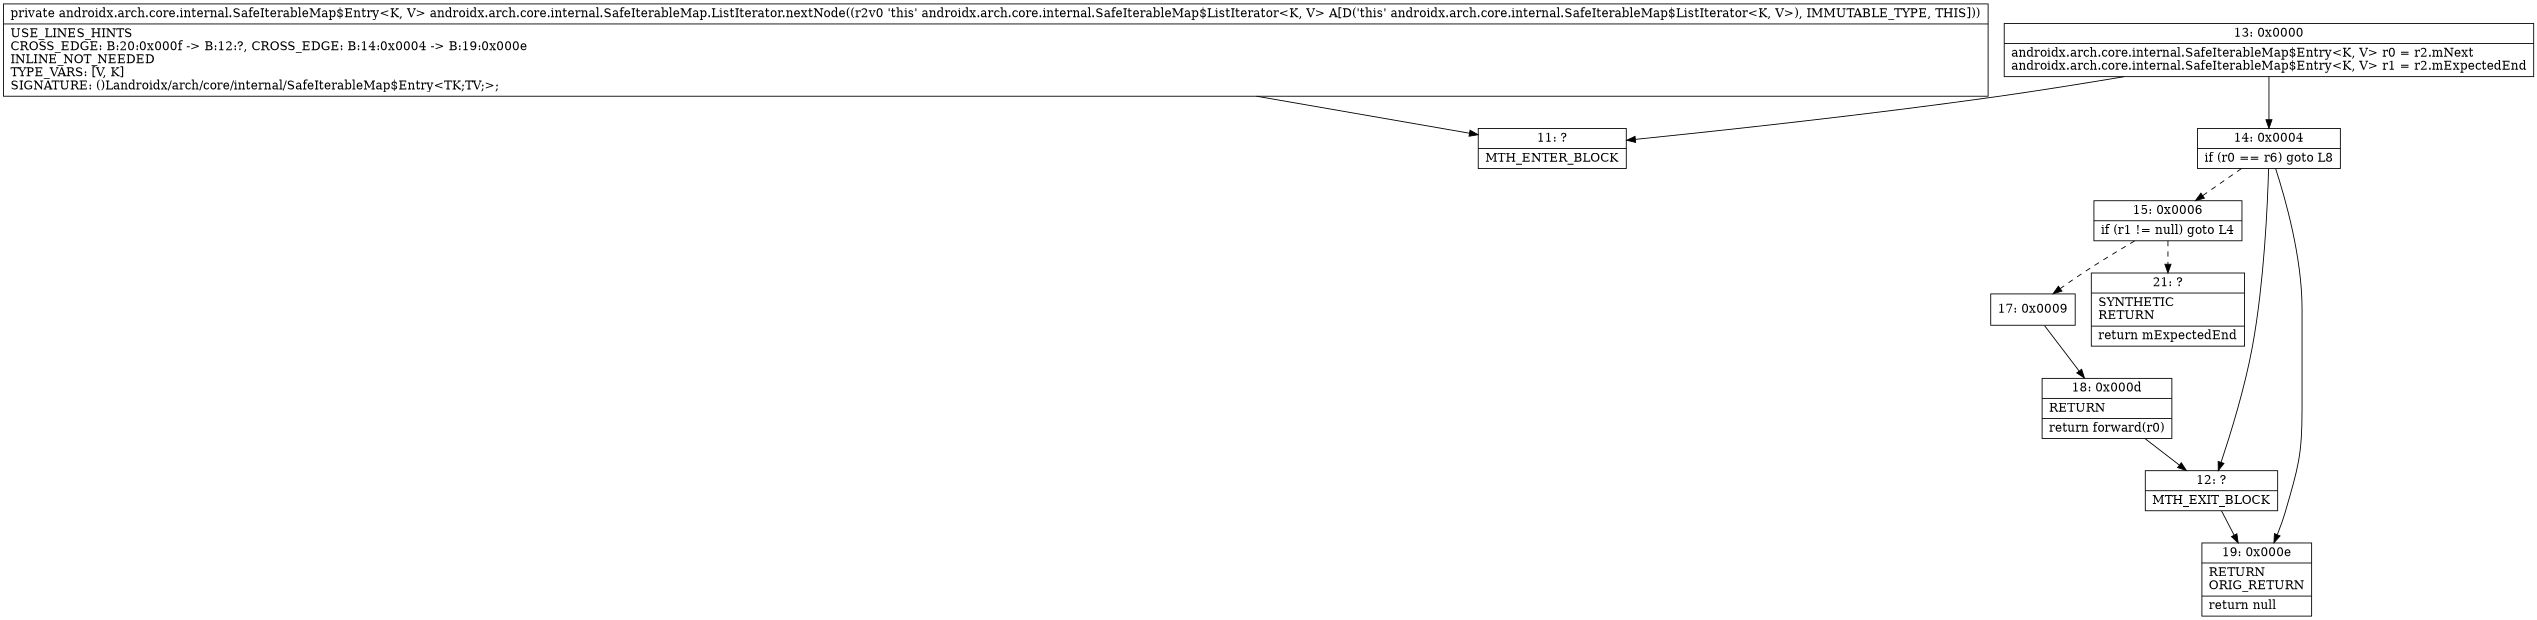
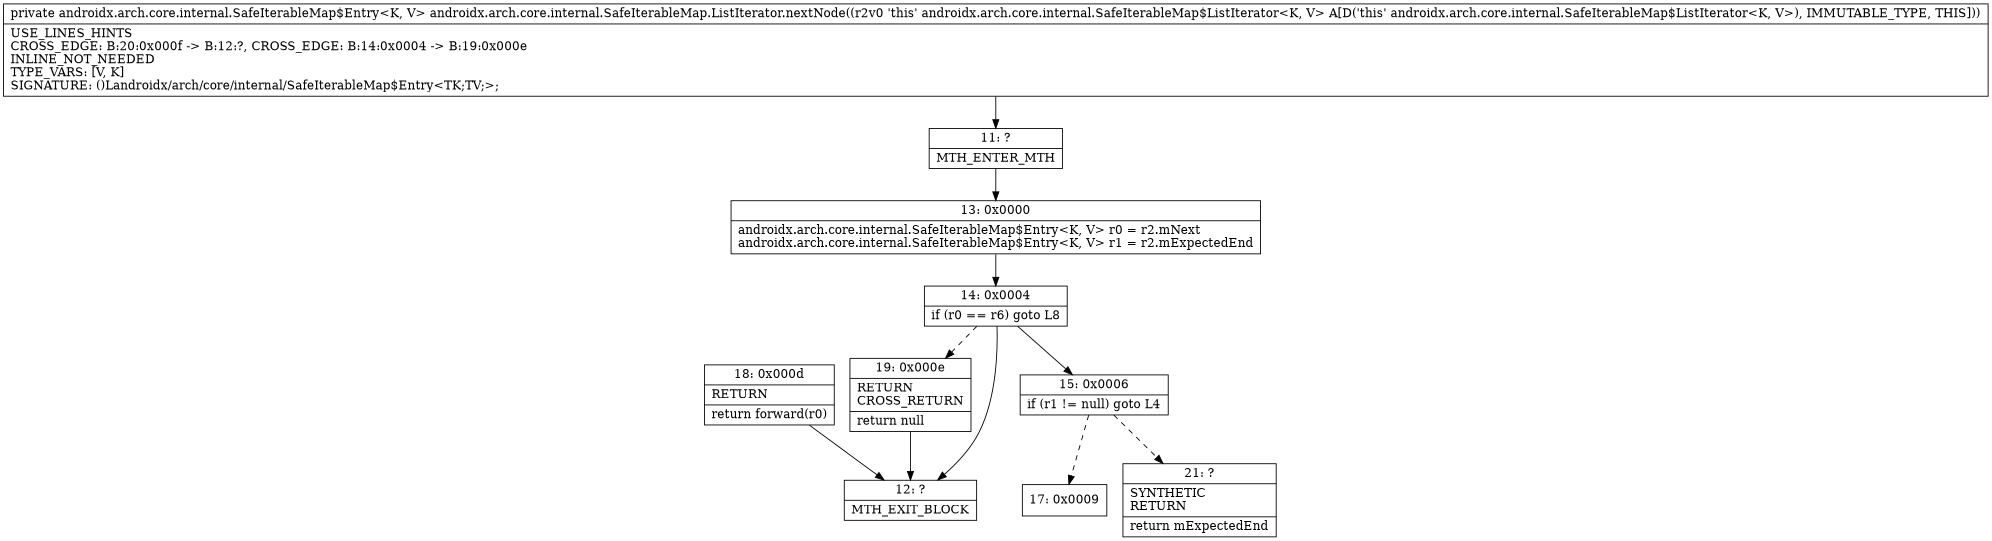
  digraph {
    node [shape=record]
-   n1 [label="{11\:\ ?|MTH_ENTER_BLOCK\l}"]
+   n1 [label="{11\:\ ?|MTH_ENTER_MTH\l}"]
    n2 [label="{13\:\ 0x0000|androidx.arch.core.internal.SafeIterableMap$Entry\<K, V\> r0 = r2.mNext\landroidx.arch.core.internal.SafeIterableMap$Entry\<K, V\> r1 = r2.mExpectedEnd\l}"]
    n3 [label="{14\:\ 0x0004|if (r0 == r6) goto L8\l}"]
    n4 [label="{15\:\ 0x0006|if (r1 != null) goto L4\l}"]
-   n5 [label="{19\:\ 0x000e|RETURN\lORIG_RETURN\l|return null\l}"]
+   n5 [label="{19\:\ 0x000e|RETURN\lCROSS_RETURN\l|return null\l}"]
    n6 [label="{12\:\ ?|MTH_EXIT_BLOCK\l}"]
    n7 [label="{17\:\ 0x0009}"]
    n8 [label="{21\:\ ?|SYNTHETIC\lRETURN\l|return mExpectedEnd\l}"]
    n9 [label="{18\:\ 0x000d|RETURN\l|return forward(r0)\l}"]
    n10 [label="{private androidx.arch.core.internal.SafeIterableMap$Entry\<K, V\> androidx.arch.core.internal.SafeIterableMap.ListIterator.nextNode((r2v0 'this' androidx.arch.core.internal.SafeIterableMap$ListIterator\<K, V\> A[D('this' androidx.arch.core.internal.SafeIterableMap$ListIterator\<K, V\>), IMMUTABLE_TYPE, THIS]))  | USE_LINES_HINTS\lCROSS_EDGE: B:20:0x000f \-\> B:12:?, CROSS_EDGE: B:14:0x0004 \-\> B:19:0x000e\lINLINE_NOT_NEEDED\lTYPE_VARS: [V, K]\lSIGNATURE: ()Landroidx\/arch\/core\/internal\/SafeIterableMap$Entry\<TK;TV;\>;\l}"]
-   n2 -> n1
+   n1 -> n2
    n2 -> n3
-   n3 -> n4 [style=dashed]
-   n3 -> n5
+   n3 -> n4 [style=solid]
+   n3 -> n5 [style=dashed]
    n3 -> n6
    n4 -> n7 [style=dashed]
    n4 -> n8 [style=dashed]
-   n6 -> n5
-   n7 -> n9
+   n5 -> n6
    n9 -> n6
    n10 -> n1
  }
